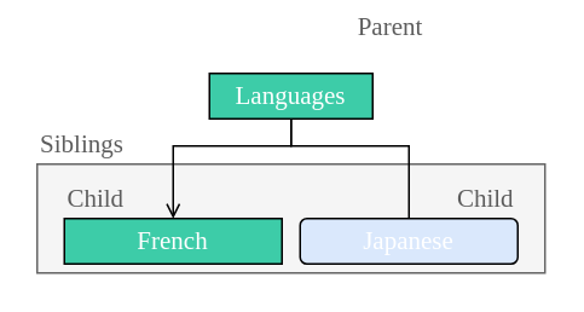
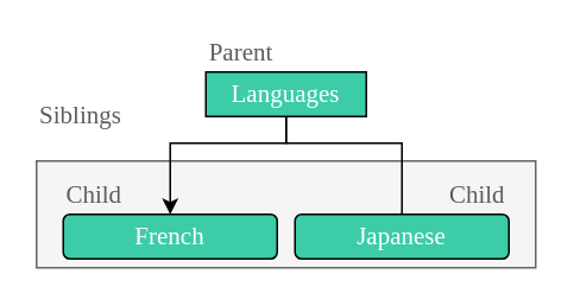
  <mxCell id="0" />
  <mxCell id="1" parent="0" />
  <mxCell id="2" value="" style="rounded=0;whiteSpace=wrap;html=1;fontSize=14;fillColor=#f5f5f5;strokeColor=#666666;fontColor=#333333;fontFamily=Work Sans;" parent="1" vertex="1"><mxGeometry x="20" y="90" width="280" height="60" as="geometry" /></mxCell>
- <mxCell id="3" value="Parent" style="text;html=1;strokeColor=none;fillColor=none;align=center;verticalAlign=middle;whiteSpace=wrap;rounded=0;fontFamily=Work Sans;fontSize=14;fontColor=#5C5C5C;" parent="1" vertex="1"><mxGeometry x="195" y="5" width="40" height="20" as="geometry" /></mxCell>
- <mxCell id="4" style="edgeStyle=orthogonalEdgeStyle;rounded=0;orthogonalLoop=1;jettySize=auto;html=1;exitX=0.5;exitY=1;exitDx=0;exitDy=0;entryX=0.5;entryY=0;entryDx=0;entryDy=0;fontFamily=Work Sans;fontSize=14;strokeColor=#000000;endArrow=open;" parent="1" source="6" target="8" edge="1"><mxGeometry relative="1" as="geometry"><Array as="points"><mxPoint x="160" y="80" /><mxPoint x="95" y="80" /></Array></mxGeometry></mxCell>
+ <mxCell id="3" value="Parent" style="text;html=1;strokeColor=none;fillColor=none;align=center;verticalAlign=middle;whiteSpace=wrap;rounded=0;fontFamily=Work Sans;fontSize=14;fontColor=#5C5C5C;" parent="1" vertex="1"><mxGeometry x="115" y="20" width="40" height="20" as="geometry" /></mxCell>
+ <mxCell id="4" style="edgeStyle=orthogonalEdgeStyle;rounded=0;orthogonalLoop=1;jettySize=auto;html=1;exitX=0.5;exitY=1;exitDx=0;exitDy=0;entryX=0.5;entryY=0;entryDx=0;entryDy=0;fontFamily=Work Sans;fontSize=14;strokeColor=#000000;" parent="1" source="6" target="8" edge="1"><mxGeometry relative="1" as="geometry"><Array as="points"><mxPoint x="160" y="80" /><mxPoint x="95" y="80" /></Array></mxGeometry></mxCell>
  <mxCell id="5" style="edgeStyle=orthogonalEdgeStyle;rounded=0;orthogonalLoop=1;jettySize=auto;html=1;exitX=0.5;exitY=1;exitDx=0;exitDy=0;entryX=0.5;entryY=0;entryDx=0;entryDy=0;fontFamily=Work Sans;fontSize=14;strokeColor=#000000;endArrow=none;" parent="1" source="6" target="9" edge="1"><mxGeometry relative="1" as="geometry"><Array as="points"><mxPoint x="160" y="80" /><mxPoint x="225" y="80" /></Array></mxGeometry></mxCell>
  <mxCell id="6" value="Languages" style="whiteSpace=wrap;html=1;fontFamily=Work Sans;fillColor=#3DCCA8;fontSize=14;strokeColor=#000000;fontColor=#FFFFFF;rounded=0;" parent="1" vertex="1"><mxGeometry x="115" y="40" width="90" height="25" as="geometry" /></mxCell>
- <mxCell id="7" value="Siblings" style="text;html=1;strokeColor=none;fillColor=none;align=center;verticalAlign=middle;whiteSpace=wrap;rounded=0;fontFamily=Work Sans;fontSize=14;fontColor=#5C5C5C;" parent="1" vertex="1"><mxGeometry x="20" y="70" width="50" height="20" as="geometry" /></mxCell>
- <mxCell id="8" value="French" style="whiteSpace=wrap;html=1;fontFamily=Work Sans;fillColor=#3DCCA8;fontSize=14;strokeColor=#000000;fontColor=#FFFFFF;rounded=0;" parent="1" vertex="1"><mxGeometry x="35" y="120" width="120" height="25" as="geometry" /></mxCell>
- <mxCell id="9" value="Japanese" style="rounded=1;whiteSpace=wrap;html=1;fontFamily=Work Sans;fillColor=#dae8fc;fontSize=14;strokeColor=#000000;fontColor=#FFFFFF;" parent="1" vertex="1"><mxGeometry x="165" y="120" width="120" height="25" as="geometry" /></mxCell>
+ <mxCell id="7" value="Siblings" style="text;html=1;strokeColor=none;fillColor=none;align=center;verticalAlign=middle;whiteSpace=wrap;rounded=0;fontFamily=Work Sans;fontSize=14;fontColor=#5C5C5C;" parent="1" vertex="1"><mxGeometry x="20" y="55" width="50" height="20" as="geometry" /></mxCell>
+ <mxCell id="8" value="French" style="rounded=1;whiteSpace=wrap;html=1;fontFamily=Work Sans;fillColor=#3DCCA8;fontSize=14;strokeColor=#000000;fontColor=#FFFFFF;" parent="1" vertex="1"><mxGeometry x="35" y="120" width="120" height="25" as="geometry" /></mxCell>
+ <mxCell id="9" value="Japanese" style="rounded=1;whiteSpace=wrap;html=1;fontFamily=Work Sans;fillColor=#3DCCA8;fontSize=14;strokeColor=#000000;fontColor=#FFFFFF;" parent="1" vertex="1"><mxGeometry x="165" y="120" width="120" height="25" as="geometry" /></mxCell>
  <mxCell id="10" value="Child" style="text;html=1;strokeColor=none;fillColor=none;align=center;verticalAlign=middle;whiteSpace=wrap;rounded=0;fontFamily=Work Sans;fontSize=14;fontColor=#5C5C5C;" parent="1" vertex="1"><mxGeometry x="35" y="100" width="35" height="20" as="geometry" /></mxCell>
  <mxCell id="11" value="Child" style="text;html=1;strokeColor=none;fillColor=none;align=center;verticalAlign=middle;whiteSpace=wrap;rounded=0;fontFamily=Work Sans;fontSize=14;fontColor=#5C5C5C;" parent="1" vertex="1"><mxGeometry x="250" y="100" width="35" height="20" as="geometry" /></mxCell>
